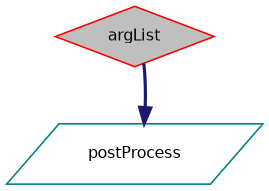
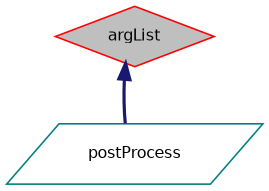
  digraph {
    rankdir=TB
    node [fontname=Helvetica fontsize=10]
    n1 [color=red fillcolor=grey75 fontcolor=black height=0.2 label=argList shape=diamond style=filled width=0.4]
    n2 [color=teal height=0.2 label=postProcess shape=parallelogram width=0.4]
-   n2 -> n1 [color=midnightblue dir=back fontname=Helvetica fontsize=10 labelfontname=Helvetica labelfontsize=10 style=bold]
+   n1 -> n2 [color=midnightblue dir=back fontname=Helvetica fontsize=10 labelfontname=Helvetica labelfontsize=10 style=bold]
  }
